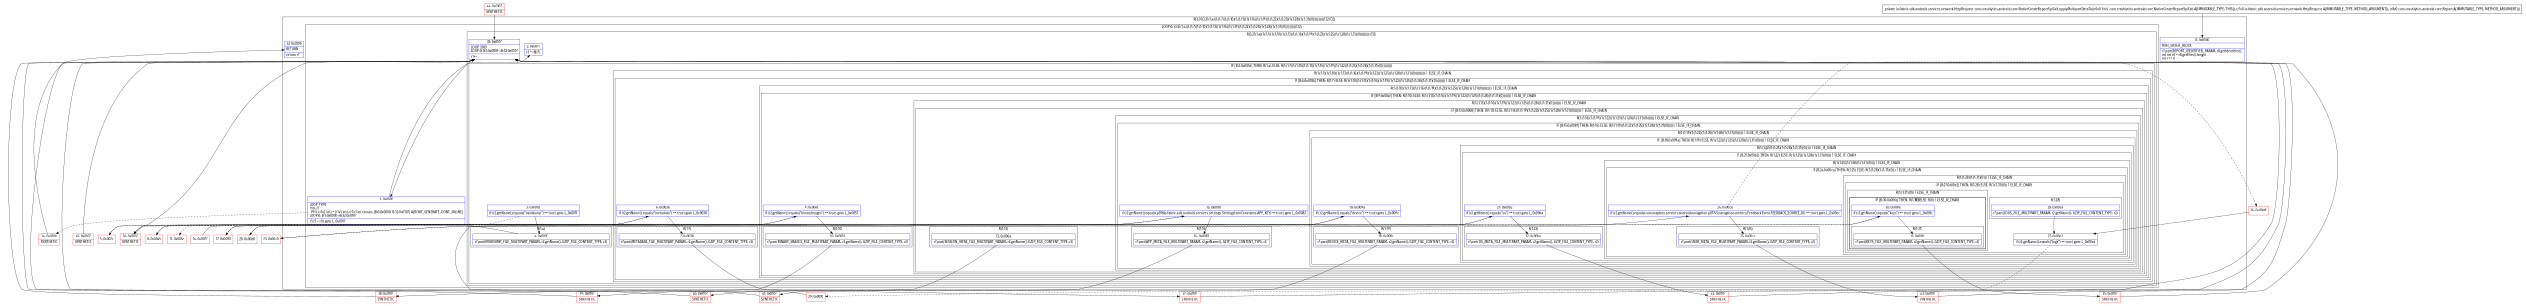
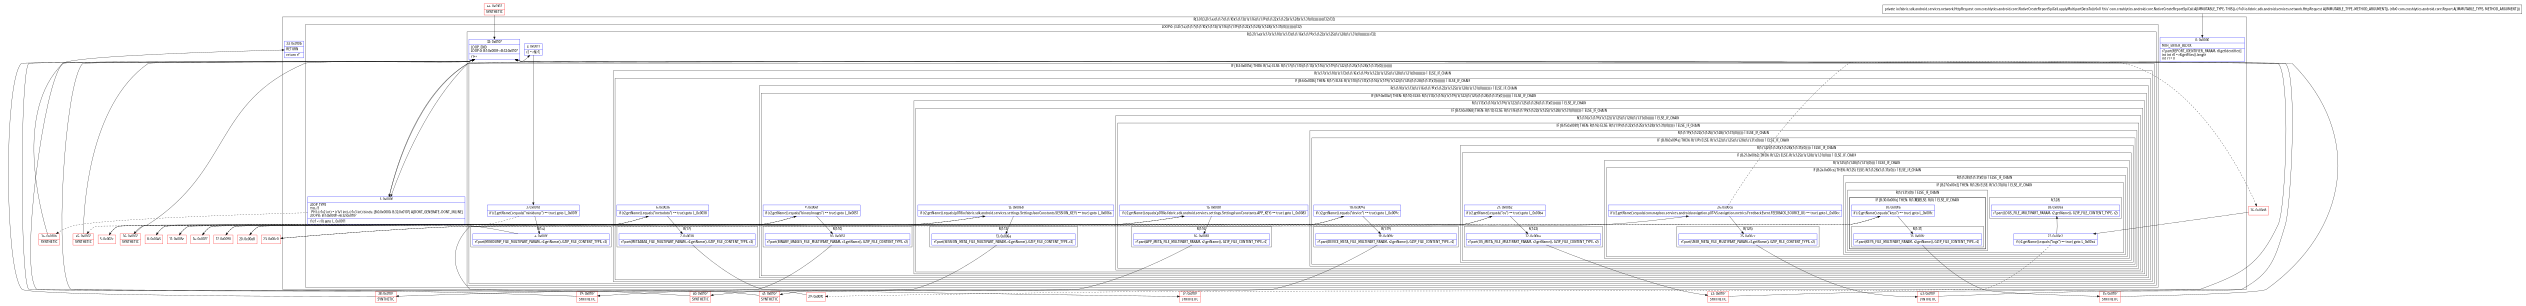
  digraph {
    fontname="Fira Sans"
    node [color=blue fontname="Fira Sans" shape=record]
    edge [fontname="Fira Sans"]
    n1 [label="{4\:\ 0x001f|r7.part(MINIDUMP_FILE_MULTIPART_PARAM, r2.getName(), GZIP_FILE_CONTENT_TYPE, r2)\l}"]
    n2 [label="{7\:\ 0x0038|r7.part(METADATA_FILE_MULTIPART_PARAM, r2.getName(), GZIP_FILE_CONTENT_TYPE, r2)\l}"]
    n3 [label="{10\:\ 0x0051|r7.part(BINARY_IMAGES_FILE_MULTIPART_PARAM, r2.getName(), GZIP_FILE_CONTENT_TYPE, r2)\l}"]
    n4 [label="{13\:\ 0x006a|r7.part(SESSION_META_FILE_MULTIPART_PARAM, r2.getName(), GZIP_FILE_CONTENT_TYPE, r2)\l}"]
    n5 [label="{16\:\ 0x0083|r7.part(APP_META_FILE_MULTIPART_PARAM, r2.getName(), GZIP_FILE_CONTENT_TYPE, r2)\l}"]
    n6 [label="{19\:\ 0x009c|r7.part(DEVICE_META_FILE_MULTIPART_PARAM, r2.getName(), GZIP_FILE_CONTENT_TYPE, r2)\l}"]
    n7 [label="{22\:\ 0x00b4|r7.part(OS_META_FILE_MULTIPART_PARAM, r2.getName(), GZIP_FILE_CONTENT_TYPE, r2)\l}"]
    n8 [label="{25\:\ 0x00cc|r7.part(USER_META_FILE_MULTIPART_PARAM, r2.getName(), GZIP_FILE_CONTENT_TYPE, r2)\l}"]
    n9 [label="{28\:\ 0x00e4|r7.part(LOGS_FILE_MULTIPART_PARAM, r2.getName(), GZIP_FILE_CONTENT_TYPE, r2)\l}"]
    n10 [label="{31\:\ 0x00fc|r7.part(KEYS_FILE_MULTIPART_PARAM, r2.getName(), GZIP_FILE_CONTENT_TYPE, r2)\l}"]
    n11 [label="{30\:\ 0x00fa|if (r2.getName().equals(\"keys\") == true) goto L_0x00fc\l}"]
    n12 [label="{27\:\ 0x00e2|if (r2.getName().equals(\"logs\") == true) goto L_0x00e4\l}"]
    n13 [label="{24\:\ 0x00ca|if (r2.getName().equals(com.mapbox.services.android.navigation.p017v5.navigation.metrics.FeedbackEvent.FEEDBACK_SOURCE_UI) == true) goto L_0x00cc\l}"]
    n14 [label="{21\:\ 0x00b2|if (r2.getName().equals(\"os\") == true) goto L_0x00b4\l}"]
    n15 [label="{18\:\ 0x009a|if (r2.getName().equals(\"device\") == true) goto L_0x009c\l}"]
    n16 [label="{15\:\ 0x0081|if (r2.getName().equals(p018io.fabric.sdk.android.services.settings.SettingsJsonConstants.APP_KEY) == true) goto L_0x0083\l}"]
+   n17 [label="{12\:\ 0x0068|if (r2.getName().equals(p018io.fabric.sdk.android.services.settings.SettingsJsonConstants.SESSION_KEY) == true) goto L_0x006a\l}"]
    n18 [label="{9\:\ 0x004f|if (r2.getName().equals(\"binaryImages\") == true) goto L_0x0051\l}"]
    n19 [label="{6\:\ 0x0036|if (r2.getName().equals(\"metadata\") == true) goto L_0x0038\l}"]
    n20 [label="{3\:\ 0x001d|if (r2.getName().equals(\"minidump\") == true) goto L_0x001f\l}"]
    n21 [label="{2\:\ 0x0011|r2 = r8[r1]\l}"]
    n22 [label="{32\:\ 0x0107|LOOP_END\lLOOP:0: B:1:0x000f\-\>B:32:0x0107\l|r1++\l}"]
    n23 [label="{1\:\ 0x000f|LOOP_TYPE\lPHI: r1 \l  PHI: (r1v2 int) = (r1v1 int), (r1v3 int) binds: [B:0:0x0000, B:32:0x0107] A[DONT_GENERATE, DONT_INLINE]\lLOOP:0: B:1:0x000f\-\>B:32:0x0107\l|if (r1 \< r0) goto L_0x0011\l}"]
    n24 [label="{0\:\ 0x0000|MTH_ENTER_BLOCK\l|r7.part(REPORT_IDENTIFIER_PARAM, r8.getIdentifier())\lint int r0 = r8.getFiles().length\lint r1 = 0\l}"]
    n25 [label="{33\:\ 0x010b|RETURN\l|return r7\l}"]
    n26 [color=red label="{36\:\ 0x0107|SYNTHETIC\l}"]
    n27 [color=red label="{37\:\ 0x0107|SYNTHETIC\l}"]
    n28 [color=red label="{38\:\ 0x0107|SYNTHETIC\l}"]
    n29 [color=red label="{39\:\ 0x0107|SYNTHETIC\l}"]
    n30 [color=red label="{40\:\ 0x0107|SYNTHETIC\l}"]
    n31 [color=red label="{41\:\ 0x0107|SYNTHETIC\l}"]
    n32 [color=red label="{42\:\ 0x0107|SYNTHETIC\l}"]
    n33 [color=red label="{43\:\ 0x0107|SYNTHETIC\l}"]
    n34 [color=red label="{35\:\ 0x0107|SYNTHETIC\l}"]
    n35 [color=red label="{45\:\ 0x0107|SYNTHETIC\l}"]
    n36 [color=red label="{29\:\ 0x00f0}"]
    n37 [color=red label="{26\:\ 0x00d8}"]
    n38 [color=red label="{23\:\ 0x00c0}"]
    n39 [color=red label="{20\:\ 0x00a8}"]
    n40 [color=red label="{17\:\ 0x0090}"]
    n41 [color=red label="{14\:\ 0x0077}"]
    n42 [color=red label="{11\:\ 0x005e}"]
    n43 [color=red label="{8\:\ 0x0045}"]
    n44 [color=red label="{5\:\ 0x002c}"]
    n45 [color=red label="{34\:\ 0x010b|SYNTHETIC\l}"]
    n46 [color=red label="{44\:\ 0x0107|SYNTHETIC\l}"]
    n47 [label="{private io.fabric.sdk.android.services.network.HttpRequest com.crashlytics.android.core.NativeCreateReportSpiCall.applyMultipartDataTo((r6v0 'this' com.crashlytics.android.core.NativeCreateReportSpiCall A[IMMUTABLE_TYPE, THIS]), (r7v0 io.fabric.sdk.android.services.network.HttpRequest A[IMMUTABLE_TYPE, METHOD_ARGUMENT]), (r8v0 com.crashlytics.android.core.Report A[IMMUTABLE_TYPE, METHOD_ARGUMENT])) }" color=""]
    subgraph cluster_1 {
      label="R(3:0|(3:2|(1:4)(1:(1:7)(1:(1:10)(1:(1:13)(1:(1:16)(1:(1:19)(1:(1:22)(1:(1:25)(1:(1:28)(1:(1:31)(0))))))))))|32)|33)"
      n24
      n25
      subgraph cluster_2 {
        label="LOOP:0: (3:2|(1:4)(1:(1:7)(1:(1:10)(1:(1:13)(1:(1:16)(1:(1:19)(1:(1:22)(1:(1:25)(1:(1:28)(1:(1:31)(0))))))))))|32)"
        n23
        subgraph cluster_3 {
          label="R(3:2|(1:4)(1:(1:7)(1:(1:10)(1:(1:13)(1:(1:16)(1:(1:19)(1:(1:22)(1:(1:25)(1:(1:28)(1:(1:31)(0))))))))))|32)"
          n21
          n22
          subgraph cluster_4 {
            label="IF [B:3:0x001d] THEN: R(1:4) ELSE: R(1:(1:7)(1:(1:10)(1:(1:13)(1:(1:16)(1:(1:19)(1:(1:22)(1:(1:25)(1:(1:28)(1:(1:31)(0))))))))))"
            n20
            subgraph cluster_5 {
              label="R(1:4)"
              n1
            }
            subgraph cluster_6 {
              label="R(1:(1:7)(1:(1:10)(1:(1:13)(1:(1:16)(1:(1:19)(1:(1:22)(1:(1:25)(1:(1:28)(1:(1:31)(0)))))))))) | ELSE_IF_CHAIN\l"
              subgraph cluster_7 {
                label="IF [B:6:0x0036] THEN: R(1:7) ELSE: R(1:(1:10)(1:(1:13)(1:(1:16)(1:(1:19)(1:(1:22)(1:(1:25)(1:(1:28)(1:(1:31)(0))))))))) | ELSE_IF_CHAIN\l"
                n19
                subgraph cluster_8 {
                  label="R(1:7)"
                  n2
                }
                subgraph cluster_9 {
                  label="R(1:(1:10)(1:(1:13)(1:(1:16)(1:(1:19)(1:(1:22)(1:(1:25)(1:(1:28)(1:(1:31)(0))))))))) | ELSE_IF_CHAIN\l"
                  subgraph cluster_10 {
                    label="IF [B:9:0x004f] THEN: R(1:10) ELSE: R(1:(1:13)(1:(1:16)(1:(1:19)(1:(1:22)(1:(1:25)(1:(1:28)(1:(1:31)(0)))))))) | ELSE_IF_CHAIN\l"
                    n18
                    subgraph cluster_11 {
                      label="R(1:10)"
                      n3
                    }
                    subgraph cluster_12 {
                      label="R(1:(1:13)(1:(1:16)(1:(1:19)(1:(1:22)(1:(1:25)(1:(1:28)(1:(1:31)(0)))))))) | ELSE_IF_CHAIN\l"
                      subgraph cluster_13 {
                        label="IF [B:12:0x0068] THEN: R(1:13) ELSE: R(1:(1:16)(1:(1:19)(1:(1:22)(1:(1:25)(1:(1:28)(1:(1:31)(0))))))) | ELSE_IF_CHAIN\l"
+                       n17
                        subgraph cluster_14 {
                          label="R(1:13)"
                          n4
                        }
                        subgraph cluster_15 {
                          label="R(1:(1:16)(1:(1:19)(1:(1:22)(1:(1:25)(1:(1:28)(1:(1:31)(0))))))) | ELSE_IF_CHAIN\l"
                          subgraph cluster_16 {
                            label="IF [B:15:0x0081] THEN: R(1:16) ELSE: R(1:(1:19)(1:(1:22)(1:(1:25)(1:(1:28)(1:(1:31)(0)))))) | ELSE_IF_CHAIN\l"
                            n16
                            subgraph cluster_17 {
                              label="R(1:16)"
                              n5
                            }
                            subgraph cluster_18 {
                              label="R(1:(1:19)(1:(1:22)(1:(1:25)(1:(1:28)(1:(1:31)(0)))))) | ELSE_IF_CHAIN\l"
                              subgraph cluster_19 {
                                label="IF [B:18:0x009a] THEN: R(1:19) ELSE: R(1:(1:22)(1:(1:25)(1:(1:28)(1:(1:31)(0))))) | ELSE_IF_CHAIN\l"
                                n15
                                subgraph cluster_20 {
                                  label="R(1:19)"
                                  n6
                                }
                                subgraph cluster_21 {
                                  label="R(1:(1:22)(1:(1:25)(1:(1:28)(1:(1:31)(0))))) | ELSE_IF_CHAIN\l"
                                  subgraph cluster_22 {
                                    label="IF [B:21:0x00b2] THEN: R(1:22) ELSE: R(1:(1:25)(1:(1:28)(1:(1:31)(0)))) | ELSE_IF_CHAIN\l"
                                    n14
                                    subgraph cluster_23 {
                                      label="R(1:22)"
                                      n7
                                    }
                                    subgraph cluster_24 {
                                      label="R(1:(1:25)(1:(1:28)(1:(1:31)(0)))) | ELSE_IF_CHAIN\l"
                                      subgraph cluster_25 {
                                        label="IF [B:24:0x00ca] THEN: R(1:25) ELSE: R(1:(1:28)(1:(1:31)(0))) | ELSE_IF_CHAIN\l"
                                        n13
                                        subgraph cluster_26 {
                                          label="R(1:25)"
                                          n8
                                        }
                                        subgraph cluster_27 {
                                          label="R(1:(1:28)(1:(1:31)(0))) | ELSE_IF_CHAIN\l"
                                          subgraph cluster_28 {
                                            label="IF [B:27:0x00e2] THEN: R(1:28) ELSE: R(1:(1:31)(0)) | ELSE_IF_CHAIN\l"
                                            n12
                                            subgraph cluster_29 {
                                              label="R(1:28)"
                                              n9
                                            }
                                            subgraph cluster_30 {
                                              label="R(1:(1:31)(0)) | ELSE_IF_CHAIN\l"
                                              subgraph cluster_31 {
                                                label="IF [B:30:0x00fa] THEN: R(1:31) ELSE: R(0) | ELSE_IF_CHAIN\l"
                                                n11
                                                subgraph cluster_32 {
                                                  label="R(1:31)"
                                                  n10
                                                }
                                                subgraph cluster_33 {
                                                  label="R(0)"
                                                }
                                              }
                                            }
                                          }
                                        }
                                      }
                                    }
                                  }
                                }
                              }
                            }
                          }
                        }
                      }
                    }
                  }
                }
              }
            }
          }
        }
      }
    }
    n1 -> n26
    n2 -> n27
    n3 -> n28
    n4 -> n29
    n5 -> n30
    n6 -> n31
    n7 -> n32
    n8 -> n33
    n10 -> n34
    n11 -> n10
-   n11 -> n26 [style=dashed]
-   n9 -> n12
+   n11 -> n35 [style=dashed]
+   n12 -> n9
    n12 -> n36 [style=dashed]
    n13 -> n8
    n13 -> n37 [style=dashed]
    n14 -> n7
    n14 -> n38 [style=dashed]
    n15 -> n6
    n15 -> n39 [style=dashed]
    n16 -> n5
    n16 -> n40 [style=dashed]
+   n17 -> n4
+   n17 -> n41 [style=dashed]
    n18 -> n3
    n18 -> n42 [style=dashed]
    n19 -> n2
    n19 -> n43 [style=dashed]
    n20 -> n1
    n20 -> n44 [style=dashed]
+   n21 -> n20
    n22 -> n23
    n23 -> n21
    n23 -> n45 [style=dashed]
+   n24 -> n23
    n26 -> n22
-   n27 -> n22
    n28 -> n22
    n29 -> n22
    n30 -> n22
    n31 -> n22
    n32 -> n22
    n33 -> n22
    n34 -> n22
    n35 -> n22
    n36 -> n11
    n37 -> n12
    n38 -> n13
    n39 -> n14
    n40 -> n15
    n41 -> n16
+   n42 -> n17
    n43 -> n18
    n44 -> n19
    n45 -> n25
    n46 -> n22
    n47 -> n24
  }
